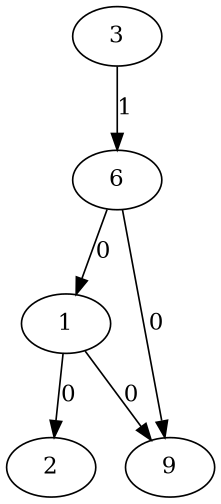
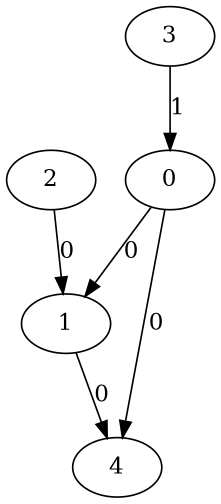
  digraph {
-   0 [label=6]
+   0
    1
-   4 [label=9]
+   4
    2
    3
    0 -> 1 [label=0]
    0 -> 4 [label=0]
    1 -> 4 [label=0]
-   1 -> 2 [label=0]
+   2 -> 1 [label=0]
    3 -> 0 [label=1]
  }
